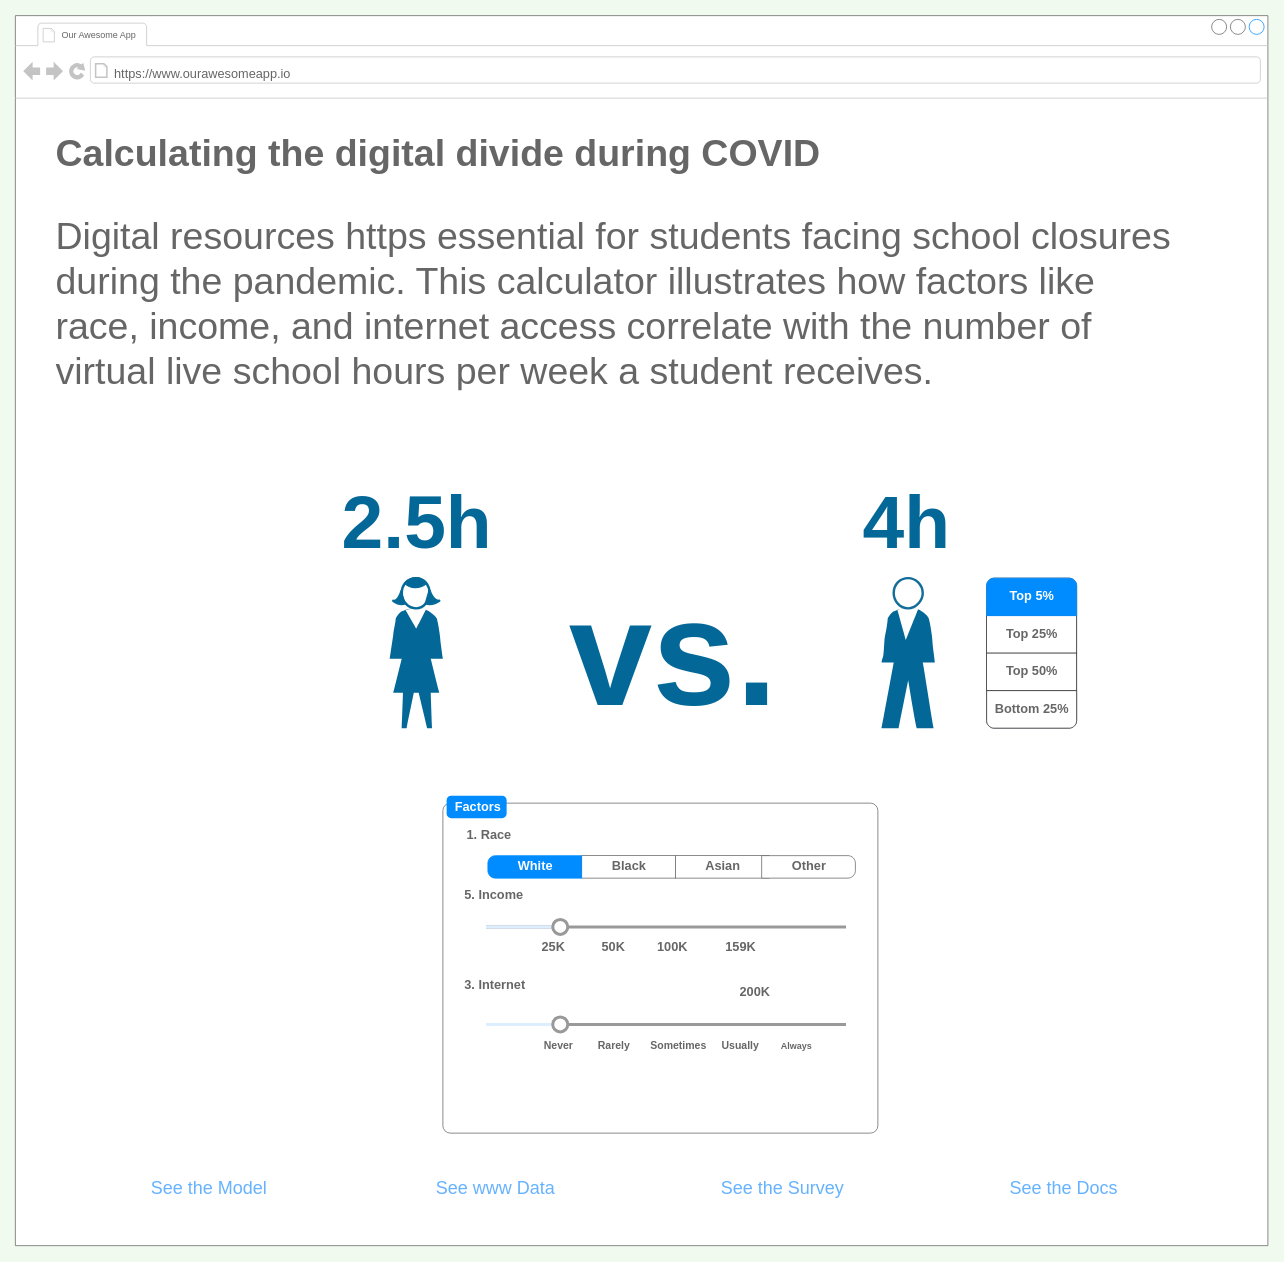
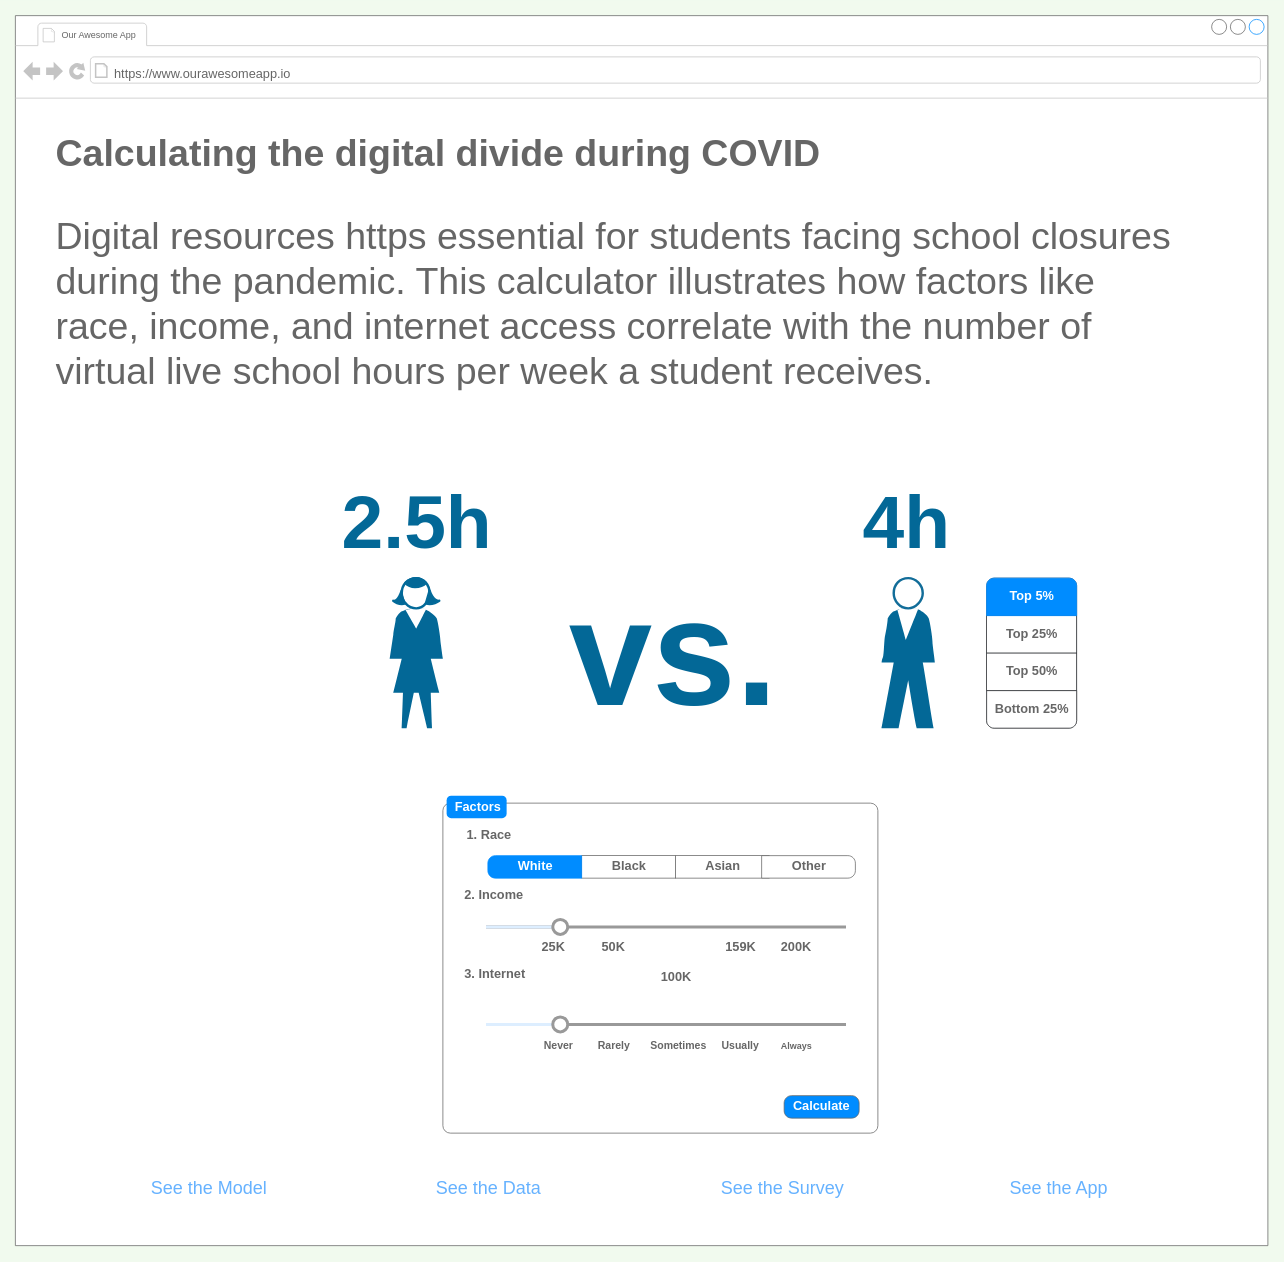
  <mxCell id="0" />
  <mxCell id="1" parent="0" />
  <mxCell id="2" value="" style="strokeWidth=1;shadow=0;dashed=0;align=center;html=1;shape=mxgraph.mockup.containers.browserWindow;rSize=0;strokeColor=#666666;strokeColor2=#008cff;strokeColor3=#c4c4c4;mainText=,;recursiveResize=0;rounded=0;sketch=0;fontColor=#1D3557;fillColor=#FFFFFF;gradientColor=none;container=0;" parent="1" vertex="1"><mxGeometry x="20" y="20" width="1670" height="1640" as="geometry" /></mxCell>
  <mxCell id="3" value="&lt;h1 style=&quot;font-size: 50px&quot;&gt;&lt;font style=&quot;font-size: 50px&quot;&gt;Calculating the digital divide during COVID&lt;/font&gt;&lt;/h1&gt;&lt;p style=&quot;font-size: 50px&quot;&gt;&lt;font style=&quot;font-size: 50px&quot;&gt;Digital resources https essential for students facing school closures during the pandemic. This calculator illustrates how factors like race, income, and internet access correlate with the number of virtual live school hours per week a student receives.&amp;nbsp;&lt;/font&gt;&lt;/p&gt;" style="text;html=1;strokeColor=none;fillColor=none;spacing=5;spacingTop=-20;whiteSpace=wrap;overflow=hidden;rounded=0;labelBackgroundColor=none;sketch=0;fontSize=80;fontColor=#666666;opacity=0;" parent="1" vertex="1"><mxGeometry x="68.75" y="150" width="1502.5" height="370" as="geometry" /></mxCell>
- <mxCell id="4" value="&lt;font style=&quot;font-size: 24px&quot; color=&quot;#66b2ff&quot;&gt;See www Data&lt;/font&gt;" style="strokeWidth=1;shadow=0;dashed=0;align=center;html=1;shape=mxgraph.mockup.text.textBox;fontColor=#666666;align=left;fontSize=17;spacingLeft=4;spacingTop=-3;strokeColor=#666666;mainText=;rounded=0;sketch=0;fillColor=#FFFFFF;gradientColor=none;opacity=0;" parent="1" vertex="1"><mxGeometry x="575" y="1570" width="180" height="30" as="geometry" /></mxCell>
+ <mxCell id="4" value="&lt;font style=&quot;font-size: 24px&quot; color=&quot;#66b2ff&quot;&gt;See the Data&lt;/font&gt;" style="strokeWidth=1;shadow=0;dashed=0;align=center;html=1;shape=mxgraph.mockup.text.textBox;fontColor=#666666;align=left;fontSize=17;spacingLeft=4;spacingTop=-3;strokeColor=#666666;mainText=;rounded=0;sketch=0;fillColor=#FFFFFF;gradientColor=none;opacity=0;" parent="1" vertex="1"><mxGeometry x="575" y="1570" width="180" height="30" as="geometry" /></mxCell>
  <mxCell id="5" value="&lt;font style=&quot;font-size: 24px&quot; color=&quot;#66b2ff&quot;&gt;See the Survey&lt;/font&gt;" style="strokeWidth=1;shadow=0;dashed=0;align=center;html=1;shape=mxgraph.mockup.text.textBox;fontColor=#666666;align=left;fontSize=17;spacingLeft=4;spacingTop=-3;strokeColor=#666666;mainText=;rounded=0;sketch=0;fillColor=#FFFFFF;gradientColor=none;opacity=0;" parent="1" vertex="1"><mxGeometry x="955" y="1570" width="180" height="30" as="geometry" /></mxCell>
  <mxCell id="6" value="" style="verticalLabelPosition=bottom;shadow=0;dashed=0;align=center;html=1;verticalAlign=top;strokeWidth=4;shape=mxgraph.mockup.forms.horSlider;strokeColor=#999999;sliderStyle=basic;sliderPos=20;handleStyle=circle;fillColor2=#ddeeff;rounded=0;sketch=0;fontColor=#1D3557;fillColor=#FFFFFF;gradientColor=none;" parent="1" vertex="1"><mxGeometry x="615" y="1140" width="480" height="30" as="geometry" /></mxCell>
  <mxCell id="7" value="&lt;font style=&quot;font-size: 12px&quot;&gt;Our Awesome App&lt;/font&gt;" style="strokeWidth=1;shadow=0;dashed=0;align=center;html=1;shape=mxgraph.mockup.containers.anchor;fontSize=17;fontColor=#666666;align=left;" parent="1" vertex="1"><mxGeometry x="80" y="32" width="110" height="26" as="geometry" /></mxCell>
  <mxCell id="8" value="https://www.ourawesomeapp.io" style="strokeWidth=1;shadow=0;dashed=0;align=center;html=1;shape=mxgraph.mockup.containers.anchor;rSize=0;fontSize=17;fontColor=#666666;align=left;" parent="1" vertex="1"><mxGeometry x="150" y="80" width="405" height="35" as="geometry" /></mxCell>
  <mxCell id="9" value="&lt;font style=&quot;font-size: 24px&quot; color=&quot;#66b2ff&quot;&gt;See the Model&lt;/font&gt;" style="strokeWidth=1;shadow=0;dashed=0;align=center;html=1;shape=mxgraph.mockup.text.textBox;fontColor=#666666;align=left;fontSize=17;spacingLeft=4;spacingTop=-3;strokeColor=#666666;mainText=;rounded=0;sketch=0;fillColor=#FFFFFF;gradientColor=none;opacity=0;" parent="1" vertex="1"><mxGeometry x="195" y="1570" width="180" height="30" as="geometry" /></mxCell>
  <mxCell id="10" value="" style="shape=mxgraph.mockup.containers.marginRect;rectMarginTop=10;strokeColor=#666666;strokeWidth=1;dashed=0;rounded=1;arcSize=5;recursiveResize=0;sketch=0;fontColor=#1D3557;fillColor=#FFFFFF;gradientColor=none;container=0;" parent="1" vertex="1"><mxGeometry x="590" y="1060" width="580" height="450" as="geometry" /></mxCell>
  <mxCell id="11" value="" style="shape=mxgraph.cisco.people.standing_woman;html=1;pointerEvents=1;dashed=0;fillColor=#036897;strokeColor=#ffffff;strokeWidth=2;verticalLabelPosition=bottom;verticalAlign=top;align=center;outlineConnect=0;rounded=0;sketch=0;aspect=fixed;" parent="1" vertex="1"><mxGeometry x="519.03" y="770" width="70.97" height="200" as="geometry" /></mxCell>
  <mxCell id="12" value="" style="shape=mxgraph.cisco.people.standing_man;html=1;pointerEvents=1;dashed=0;fillColor=#036897;strokeColor=#ffffff;strokeWidth=2;verticalLabelPosition=bottom;verticalAlign=top;align=center;outlineConnect=0;rounded=0;sketch=0;aspect=fixed;" parent="1" vertex="1"><mxGeometry x="1175" y="770" width="70.97" height="200" as="geometry" /></mxCell>
  <mxCell id="13" value="" style="strokeWidth=1;shadow=0;dashed=0;align=center;html=1;shape=mxgraph.mockup.rrect;rSize=10;strokeColor=#36393d;rounded=0;labelBackgroundColor=#ffffff;sketch=0;fillColor=#FFFFFF;" parent="1" vertex="1"><mxGeometry x="1315" y="770" width="120" height="200" as="geometry" /></mxCell>
  <mxCell id="14" value="Top 25%" style="strokeColor=inherit;fillColor=inherit;gradientColor=inherit;strokeWidth=1;shadow=0;dashed=0;align=center;html=1;shape=mxgraph.mockup.rrect;rSize=0;fontSize=17;fontColor=#666666;fontStyle=1;resizeWidth=1;" parent="13" vertex="1"><mxGeometry width="120" height="50" relative="1" as="geometry"><mxPoint y="50" as="offset" /></mxGeometry></mxCell>
  <mxCell id="15" value="Top 50%" style="strokeColor=inherit;fillColor=inherit;gradientColor=inherit;strokeWidth=1;shadow=0;dashed=0;align=center;html=1;shape=mxgraph.mockup.rrect;rSize=0;fontSize=17;fontColor=#666666;fontStyle=1;resizeWidth=1;" parent="13" vertex="1"><mxGeometry width="120" height="50" relative="1" as="geometry"><mxPoint y="100" as="offset" /></mxGeometry></mxCell>
  <mxCell id="16" value="Bottom 25%" style="strokeColor=inherit;fillColor=inherit;gradientColor=inherit;strokeWidth=1;shadow=0;dashed=0;align=center;html=1;shape=mxgraph.mockup.bottomButton;rSize=10;fontSize=17;fontColor=#666666;fontStyle=1;resizeWidth=1;" parent="13" vertex="1"><mxGeometry y="1" width="120" height="50" relative="1" as="geometry"><mxPoint y="-50" as="offset" /></mxGeometry></mxCell>
  <mxCell id="17" value="Top 5%" style="strokeWidth=1;shadow=0;dashed=0;align=center;html=1;shape=mxgraph.mockup.topButton;rSize=10;fontSize=17;fontColor=#ffffff;fontStyle=1;fillColor=#008cff;strokeColor=#008cff;resizeWidth=1;" parent="13" vertex="1"><mxGeometry width="120" height="50" relative="1" as="geometry" /></mxCell>
  <mxCell id="18" value="&lt;font color=&quot;#036897&quot;&gt;vs.&lt;/font&gt;" style="strokeColor=#6c8ebf;strokeWidth=1;shadow=0;dashed=0;align=center;html=1;shape=mxgraph.mockup.rrect;rSize=0;fontSize=200;fontStyle=1;resizeHeight=1;fillColor=#FFFFFF;fontColor=#666666;opacity=0;" parent="1" vertex="1"><mxGeometry x="752" y="785" width="290" height="170" as="geometry" /></mxCell>
  <mxCell id="19" value="&lt;font color=&quot;#036897&quot; style=&quot;font-size: 100px&quot;&gt;2.5h&lt;/font&gt;" style="strokeColor=#6c8ebf;strokeWidth=1;shadow=0;dashed=0;align=center;html=1;shape=mxgraph.mockup.rrect;rSize=0;fontSize=200;fontStyle=1;resizeHeight=1;fillColor=#FFFFFF;fontColor=#666666;opacity=0;" parent="1" vertex="1"><mxGeometry x="491.77" y="640" width="125.49" height="40" as="geometry" /></mxCell>
  <mxCell id="20" value="&lt;font color=&quot;#036897&quot; style=&quot;font-size: 100px&quot;&gt;4h&lt;/font&gt;" style="strokeColor=#6c8ebf;strokeWidth=1;shadow=0;dashed=0;align=center;html=1;shape=mxgraph.mockup.rrect;rSize=0;fontSize=200;fontStyle=1;resizeHeight=1;fillColor=#FFFFFF;fontColor=#666666;opacity=0;" parent="1" vertex="1"><mxGeometry x="1145" y="640" width="125.49" height="40" as="geometry" /></mxCell>
  <mxCell id="21" value="Factors" style="shape=rect;strokeColor=none;fillColor=#008cff;strokeWidth=1;dashed=0;rounded=1;arcSize=20;fontColor=#ffffff;fontSize=17;spacing=2;spacingTop=-2;align=center;autosize=1;spacingLeft=4;resizeWidth=0;resizeHeight=0;perimeter=none;verticalAlign=middle;fontStyle=1" parent="1" vertex="1"><mxGeometry x="595" y="1060" width="80" height="30" as="geometry" /></mxCell>
- <mxCell id="23" value="5. Income" style="strokeColor=inherit;fillColor=inherit;gradientColor=inherit;strokeWidth=1;shadow=0;dashed=0;align=left;html=1;shape=mxgraph.mockup.containers.rrect;rSize=0;fontSize=17;fontColor=#666666;fontStyle=1;resizeWidth=1;opacity=0;" parent="1" vertex="1"><mxGeometry x="617.26" y="1180" width="140" height="26" as="geometry" /></mxCell>
+ <mxCell id="22" value="Calculate" style="strokeWidth=1;shadow=0;dashed=0;align=center;html=1;shape=mxgraph.mockup.buttons.button;strokeColor=#666666;fontColor=#ffffff;mainText=;buttonStyle=round;fontSize=17;fontStyle=1;fillColor=#008cff;whiteSpace=wrap;rounded=0;sketch=0;" parent="1" vertex="1"><mxGeometry x="1045" y="1460" width="100" height="30" as="geometry" /></mxCell>
+ <mxCell id="23" value="2. Income" style="strokeColor=inherit;fillColor=inherit;gradientColor=inherit;strokeWidth=1;shadow=0;dashed=0;align=left;html=1;shape=mxgraph.mockup.containers.rrect;rSize=0;fontSize=17;fontColor=#666666;fontStyle=1;resizeWidth=1;opacity=0;" parent="1" vertex="1"><mxGeometry x="617.26" y="1180" width="140" height="26" as="geometry" /></mxCell>
  <mxCell id="24" value="1. Race" style="strokeColor=inherit;fillColor=inherit;gradientColor=inherit;strokeWidth=1;shadow=0;dashed=0;align=left;html=1;shape=mxgraph.mockup.containers.rrect;rSize=0;fontSize=17;fontColor=#666666;fontStyle=1;resizeWidth=1;opacity=0;" parent="1" vertex="1"><mxGeometry x="620" y="1100" width="140" height="26" as="geometry" /></mxCell>
  <mxCell id="25" value="" style="strokeWidth=1;shadow=0;dashed=0;align=center;html=1;shape=mxgraph.mockup.rrect;rSize=10;fillColor=#ffffff;strokeColor=#666666;rounded=0;labelBackgroundColor=none;sketch=0;fontColor=#FFFFFF;opacity=0;" parent="1" vertex="1"><mxGeometry x="650" y="1140" width="490" height="30" as="geometry" /></mxCell>
  <mxCell id="26" value="Black" style="strokeColor=inherit;fillColor=inherit;gradientColor=inherit;strokeWidth=1;shadow=0;dashed=0;align=center;html=1;shape=mxgraph.mockup.rrect;rSize=0;fontSize=17;fontColor=#666666;fontStyle=1;resizeHeight=1;" parent="25" vertex="1"><mxGeometry width="125" height="30" relative="1" as="geometry"><mxPoint x="125" as="offset" /></mxGeometry></mxCell>
  <mxCell id="27" value="Asian" style="strokeColor=inherit;fillColor=inherit;gradientColor=inherit;strokeWidth=1;shadow=0;dashed=0;align=center;html=1;shape=mxgraph.mockup.rrect;rSize=0;fontSize=17;fontColor=#666666;fontStyle=1;resizeHeight=1;" parent="25" vertex="1"><mxGeometry width="125" height="30" relative="1" as="geometry"><mxPoint x="250" as="offset" /></mxGeometry></mxCell>
  <mxCell id="28" value="Other" style="strokeColor=inherit;fillColor=inherit;gradientColor=inherit;strokeWidth=1;shadow=0;dashed=0;align=center;html=1;shape=mxgraph.mockup.rightButton;rSize=10;fontSize=17;fontColor=#666666;fontStyle=1;resizeHeight=1;" parent="25" vertex="1"><mxGeometry x="1" width="125" height="30" relative="1" as="geometry"><mxPoint x="-125" as="offset" /></mxGeometry></mxCell>
  <mxCell id="29" value="White" style="strokeWidth=1;shadow=0;dashed=0;align=center;html=1;shape=mxgraph.mockup.leftButton;rSize=10;fontSize=17;fontColor=#ffffff;fontStyle=1;fillColor=#008cff;strokeColor=#008cff;resizeHeight=1;" parent="25" vertex="1"><mxGeometry width="125" height="30" relative="1" as="geometry" /></mxCell>
- <mxCell id="30" value="3. Internet&amp;nbsp;" style="strokeColor=inherit;fillColor=inherit;gradientColor=inherit;strokeWidth=1;shadow=0;dashed=0;align=left;html=1;shape=mxgraph.mockup.containers.rrect;rSize=0;fontSize=17;fontColor=#666666;fontStyle=1;resizeWidth=1;opacity=0;" parent="1" vertex="1"><mxGeometry x="617.26" y="1300" width="140" height="26" as="geometry" /></mxCell>
+ <mxCell id="30" value="3. Internet&amp;nbsp;" style="strokeColor=inherit;fillColor=inherit;gradientColor=inherit;strokeWidth=1;shadow=0;dashed=0;align=left;html=1;shape=mxgraph.mockup.containers.rrect;rSize=0;fontSize=17;fontColor=#666666;fontStyle=1;resizeWidth=1;opacity=0;" parent="1" vertex="1"><mxGeometry x="617.26" y="1285" width="140" height="26" as="geometry" /></mxCell>
  <mxCell id="31" value="25K" style="strokeColor=inherit;fillColor=inherit;gradientColor=inherit;strokeWidth=1;shadow=0;dashed=0;align=left;html=1;shape=mxgraph.mockup.containers.rrect;rSize=0;fontSize=17;fontColor=#666666;fontStyle=1;resizeWidth=1;opacity=0;" parent="1" vertex="1"><mxGeometry x="720" y="1250" width="40" height="26" as="geometry" /></mxCell>
  <mxCell id="32" value="159K" style="strokeColor=inherit;fillColor=inherit;gradientColor=inherit;strokeWidth=1;shadow=0;dashed=0;align=left;html=1;shape=mxgraph.mockup.containers.rrect;rSize=0;fontSize=17;fontColor=#666666;fontStyle=1;resizeWidth=1;opacity=0;" parent="1" vertex="1"><mxGeometry x="965" y="1250" width="40" height="26" as="geometry" /></mxCell>
- <mxCell id="33" value="200K" style="strokeColor=inherit;fillColor=inherit;gradientColor=inherit;strokeWidth=1;shadow=0;dashed=0;align=left;html=1;shape=mxgraph.mockup.containers.rrect;rSize=0;fontSize=17;fontColor=#666666;fontStyle=1;resizeWidth=1;opacity=0;" parent="1" vertex="1"><mxGeometry x="984" y="1310" width="50" height="26" as="geometry" /></mxCell>
+ <mxCell id="33" value="200K" style="strokeColor=inherit;fillColor=inherit;gradientColor=inherit;strokeWidth=1;shadow=0;dashed=0;align=left;html=1;shape=mxgraph.mockup.containers.rrect;rSize=0;fontSize=17;fontColor=#666666;fontStyle=1;resizeWidth=1;opacity=0;" parent="1" vertex="1"><mxGeometry x="1039" y="1250" width="50" height="26" as="geometry" /></mxCell>
  <mxCell id="34" value="&lt;font style=&quot;font-size: 12px&quot;&gt;Always&lt;/font&gt;" style="strokeColor=inherit;fillColor=inherit;gradientColor=inherit;strokeWidth=1;shadow=0;dashed=0;align=left;html=1;shape=mxgraph.mockup.containers.rrect;rSize=0;fontSize=17;fontColor=#666666;fontStyle=1;resizeWidth=1;opacity=0;" parent="1" vertex="1"><mxGeometry x="1039" y="1380" width="45" height="26" as="geometry" /></mxCell>
  <mxCell id="35" value="&lt;font style=&quot;font-size: 14px&quot;&gt;Rarely&lt;/font&gt;" style="strokeColor=inherit;fillColor=inherit;gradientColor=inherit;strokeWidth=1;shadow=0;dashed=0;align=left;html=1;shape=mxgraph.mockup.containers.rrect;rSize=0;fontSize=17;fontColor=#666666;fontStyle=1;resizeWidth=1;opacity=0;" parent="1" vertex="1"><mxGeometry x="795" y="1380" width="45" height="26" as="geometry" /></mxCell>
  <mxCell id="36" value="&lt;font style=&quot;font-size: 14px&quot;&gt;Never&lt;/font&gt;" style="strokeColor=inherit;fillColor=inherit;gradientColor=inherit;strokeWidth=1;shadow=0;dashed=0;align=left;html=1;shape=mxgraph.mockup.containers.rrect;rSize=0;fontSize=17;fontColor=#666666;fontStyle=1;resizeWidth=1;opacity=0;" parent="1" vertex="1"><mxGeometry x="722.5" y="1380" width="45" height="26" as="geometry" /></mxCell>
  <mxCell id="37" value="&lt;font style=&quot;font-size: 14px&quot;&gt;Sometimes&lt;/font&gt;" style="strokeColor=inherit;fillColor=inherit;gradientColor=inherit;strokeWidth=1;shadow=0;dashed=0;align=left;html=1;shape=mxgraph.mockup.containers.rrect;rSize=0;fontSize=17;fontColor=#666666;fontStyle=1;resizeWidth=1;opacity=0;" parent="1" vertex="1"><mxGeometry x="865" y="1380" width="45" height="26" as="geometry" /></mxCell>
  <mxCell id="38" value="&lt;font style=&quot;font-size: 14px&quot;&gt;Usually&lt;/font&gt;" style="strokeColor=inherit;fillColor=inherit;gradientColor=inherit;strokeWidth=1;shadow=0;dashed=0;align=left;html=1;shape=mxgraph.mockup.containers.rrect;rSize=0;fontSize=17;fontColor=#666666;fontStyle=1;resizeWidth=1;opacity=0;" parent="1" vertex="1"><mxGeometry x="960" y="1380" width="45" height="26" as="geometry" /></mxCell>
  <mxCell id="39" value="" style="verticalLabelPosition=bottom;shadow=0;dashed=0;align=center;html=1;verticalAlign=top;strokeWidth=4;shape=mxgraph.mockup.forms.horSlider;strokeColor=#999999;sliderStyle=basic;sliderPos=20;handleStyle=circle;fillColor2=#ddeeff;rounded=0;sketch=0;fontColor=#1D3557;fillColor=#FFFFFF;gradientColor=none;" parent="1" vertex="1"><mxGeometry x="647.5" y="1350" width="480" height="30" as="geometry" /></mxCell>
  <mxCell id="40" value="" style="verticalLabelPosition=bottom;shadow=0;dashed=0;align=center;html=1;verticalAlign=top;strokeWidth=4;shape=mxgraph.mockup.forms.horSlider;strokeColor=#999999;sliderStyle=basic;sliderPos=20;handleStyle=circle;fillColor2=#ddeeff;rounded=0;sketch=0;fontColor=#1D3557;fillColor=#FFFFFF;gradientColor=none;" parent="1" vertex="1"><mxGeometry x="647.5" y="1220" width="480" height="30" as="geometry" /></mxCell>
  <mxCell id="41" value="50K" style="strokeColor=inherit;fillColor=inherit;gradientColor=inherit;strokeWidth=1;shadow=0;dashed=0;align=left;html=1;shape=mxgraph.mockup.containers.rrect;rSize=0;fontSize=17;fontColor=#666666;fontStyle=1;resizeWidth=1;opacity=0;" parent="1" vertex="1"><mxGeometry x="800" y="1250" width="40" height="26" as="geometry" /></mxCell>
- <mxCell id="42" value="100K" style="strokeColor=inherit;fillColor=inherit;gradientColor=inherit;strokeWidth=1;shadow=0;dashed=0;align=left;html=1;shape=mxgraph.mockup.containers.rrect;rSize=0;fontSize=17;fontColor=#666666;fontStyle=1;resizeWidth=1;opacity=0;" parent="1" vertex="1"><mxGeometry x="874" y="1250" width="50" height="26" as="geometry" /></mxCell>
- <mxCell id="43" value="&lt;font color=&quot;#66b2ff&quot;&gt;&lt;span style=&quot;font-size: 24px&quot;&gt;See the Docs&lt;/span&gt;&lt;/font&gt;" style="strokeWidth=1;shadow=0;dashed=0;align=center;html=1;shape=mxgraph.mockup.text.textBox;fontColor=#666666;align=left;fontSize=17;spacingLeft=4;spacingTop=-3;strokeColor=#666666;mainText=;rounded=0;sketch=0;fillColor=#FFFFFF;gradientColor=none;opacity=0;" parent="1" vertex="1"><mxGeometry x="1340" y="1570" width="180" height="30" as="geometry" /></mxCell>
+ <mxCell id="42" value="100K" style="strokeColor=inherit;fillColor=inherit;gradientColor=inherit;strokeWidth=1;shadow=0;dashed=0;align=left;html=1;shape=mxgraph.mockup.containers.rrect;rSize=0;fontSize=17;fontColor=#666666;fontStyle=1;resizeWidth=1;opacity=0;" parent="1" vertex="1"><mxGeometry x="879" y="1290" width="50" height="26" as="geometry" /></mxCell>
+ <mxCell id="43" value="&lt;font color=&quot;#66b2ff&quot;&gt;&lt;span style=&quot;font-size: 24px&quot;&gt;See the App&lt;/span&gt;&lt;/font&gt;" style="strokeWidth=1;shadow=0;dashed=0;align=center;html=1;shape=mxgraph.mockup.text.textBox;fontColor=#666666;align=left;fontSize=17;spacingLeft=4;spacingTop=-3;strokeColor=#666666;mainText=;rounded=0;sketch=0;fillColor=#FFFFFF;gradientColor=none;opacity=0;" parent="1" vertex="1"><mxGeometry x="1340" y="1570" width="180" height="30" as="geometry" /></mxCell>
